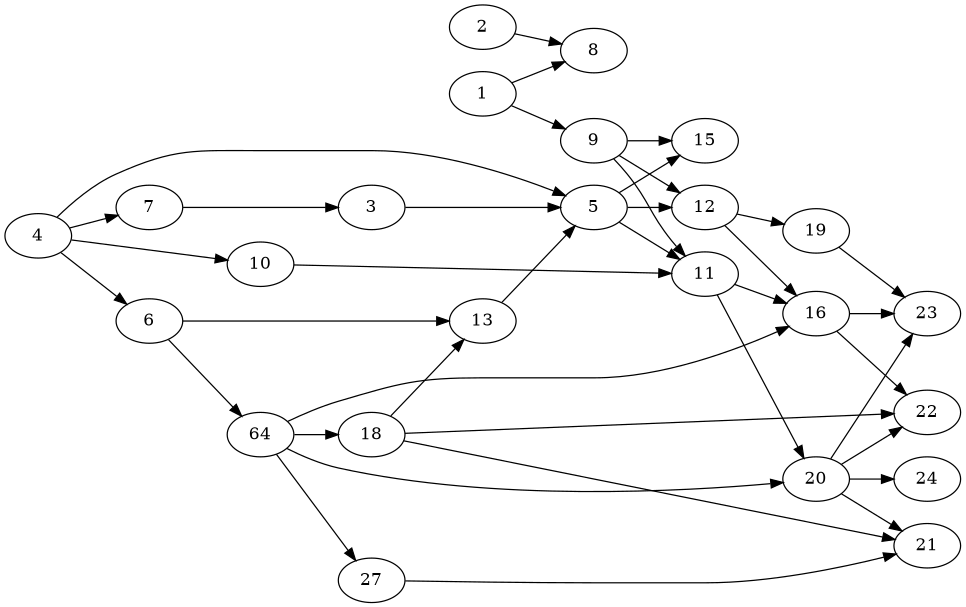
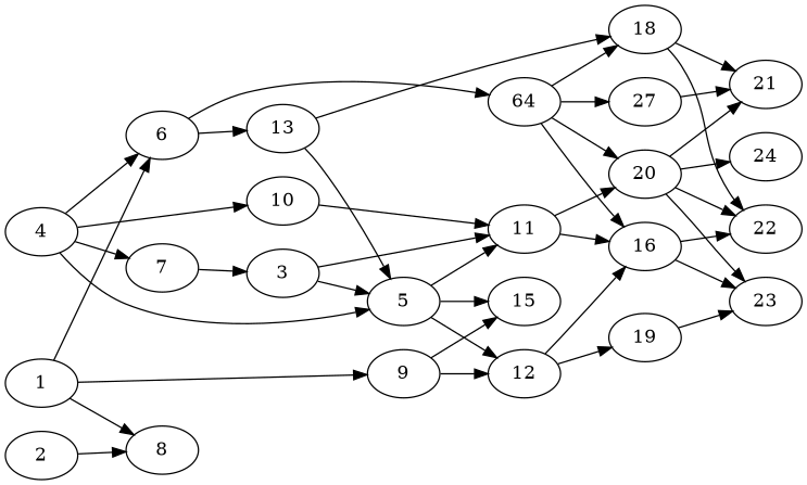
  digraph {
    rankdir=LR
    node [alpha=0.16]
    1 [alpha=0.04 expect_size=2538617611454189]
    6 [alpha=0.04 expect_size=16621063874019328000]
    8 [alpha=0.15 expect_size=259208189130571776000]
    9 [alpha=0.14 expect_size=194434329749565210624]
    13 [alpha=0.05 expect_size=220743547436161564672]
    n6 [alpha=0.17 expect_size=168288607943612432384 label=64]
    11 [expect_size=4180043725029769216]
    12 [alpha=0.19 expect_size=165700735665851858944]
    15 [expect_size=192802265026311225344]
    5 [alpha=0.15 expect_size=2438096390971195392]
    18 [alpha=0.12 expect_size=2655174359769019]
    16 [alpha=0.10 expect_size=78667632269355646976]
    20 [alpha=0.03 expect_size=7092711432155824128]
    n14 [expect_size=7686231717437475 label=27]
    19 [alpha=0.13 expect_size=196916808231340928]
    2 [expect_size=181711020667969732608]
    3 [alpha=0.08 expect_size=2214126609343423]
    7 [alpha=0.14 expect_size=65246715114927]
    4 [alpha=0.18 expect_size=4755173937228325]
    10 [alpha=0.10 expect_size=707493636446890624]
    22 [alpha=0.10 expect_size=6430414596748736]
    23 [alpha=0.06 expect_size=115976716652427152]
    21 [alpha=0.17 expect_size=37654081632755]
    24 [alpha=0.08 expect_size=239348790638077888]
+   1 -> 6
    1 -> 8
    1 -> 9
    6 -> 13
    6 -> n6
-   9 -> 11
+   3 -> 11
    9 -> 12
    9 -> 15
    13 -> 5
-   18 -> 13
+   13 -> 18
    n6 -> 18
    n6 -> 16
    n6 -> 20
    n6 -> n14
    11 -> 16
    11 -> 20
    12 -> 16
    12 -> 19
    5 -> 11
    5 -> 12
    5 -> 15
    18 -> 22
    18 -> 21
    16 -> 22
    16 -> 23
    20 -> 22
    20 -> 23
    20 -> 21
    20 -> 24
    n14 -> 21
    19 -> 23
    2 -> 8
    3 -> 5
    7 -> 3
    4 -> 6
    4 -> 5
    4 -> 7
    4 -> 10
    10 -> 11
  }
